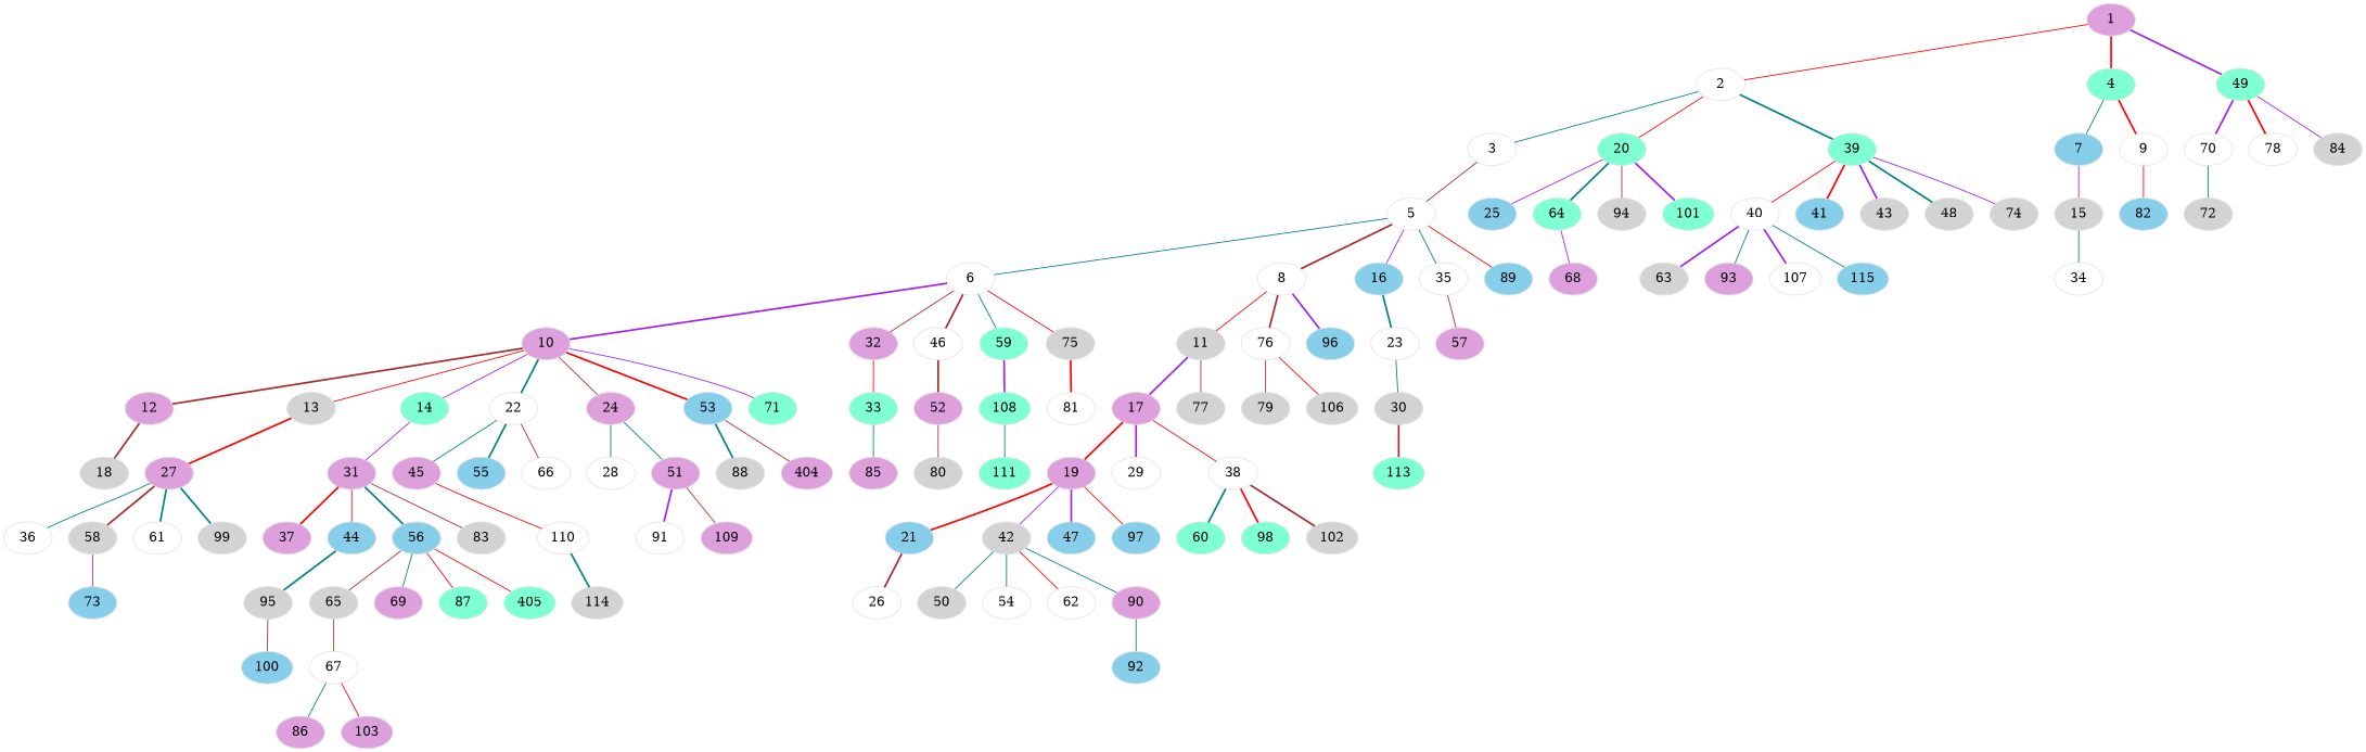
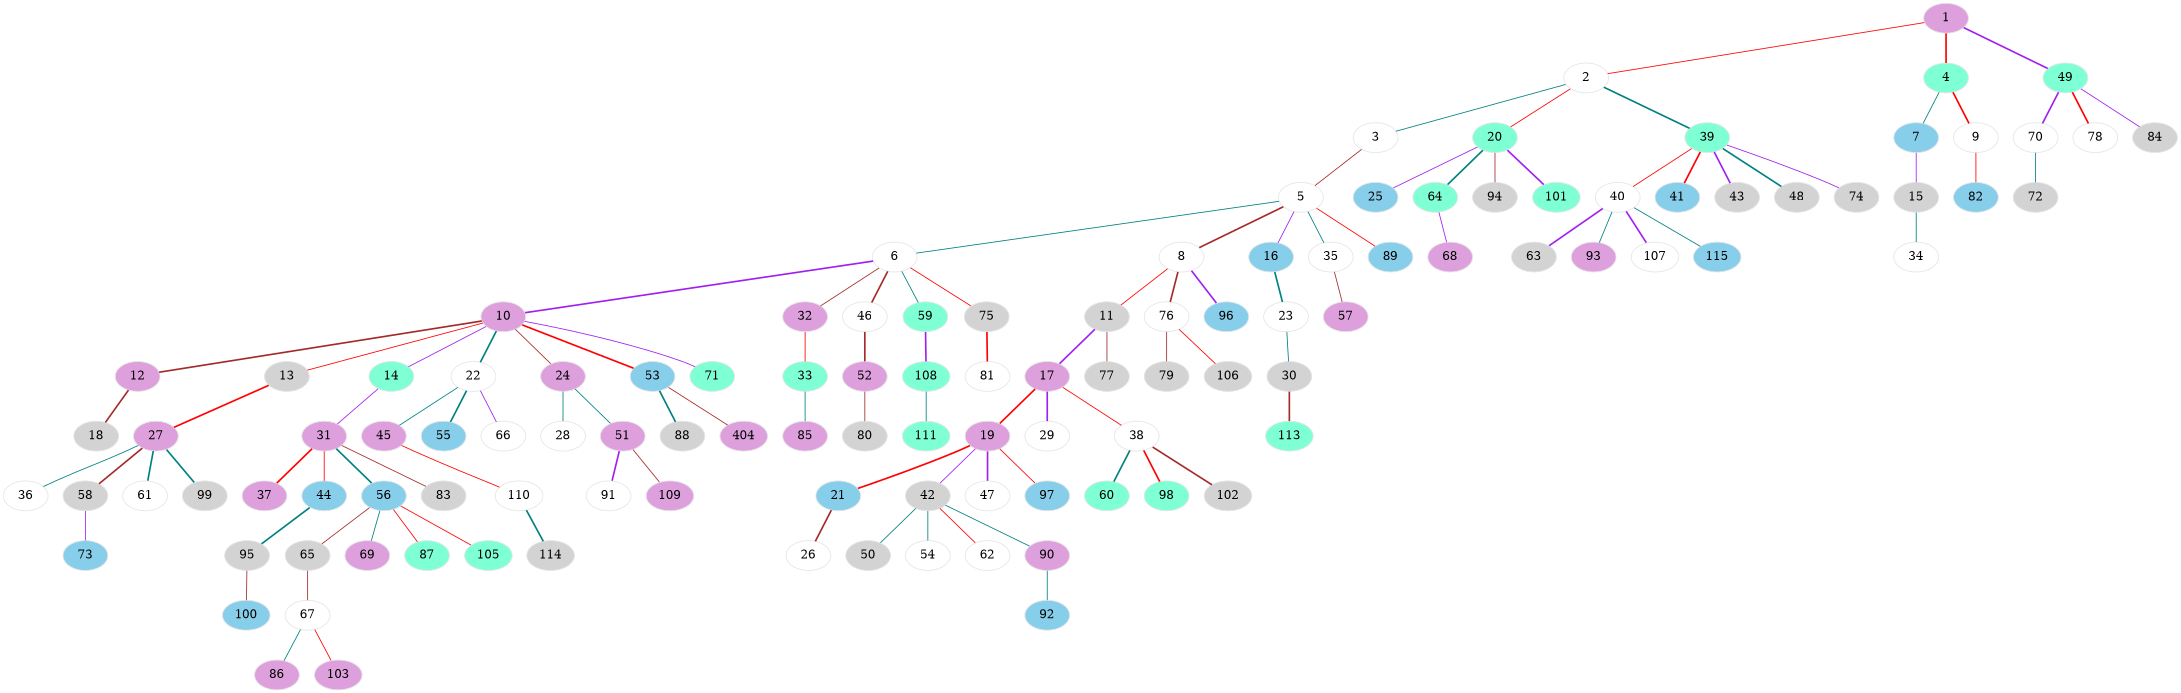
  graph {
    node [color=gray90 fillcolor=white style=filled]
    edge [color=teal style=solid]
    1 [fillcolor=plum]
    2
    4 [fillcolor=aquamarine]
    49 [fillcolor=aquamarine]
    3
    20 [fillcolor=aquamarine]
    39 [fillcolor=aquamarine]
    7 [fillcolor=skyblue]
    9
    70
    78
    84 [fillcolor=lightgrey]
    5
    25 [fillcolor=skyblue]
    64 [fillcolor=aquamarine]
    94 [fillcolor=lightgrey]
    101 [fillcolor=aquamarine]
    40
    41 [fillcolor=skyblue]
    43 [fillcolor=lightgrey]
    48 [fillcolor=lightgrey]
    74 [fillcolor=lightgrey]
    6
    8
    16 [fillcolor=skyblue]
    35
    89 [fillcolor=skyblue]
    15 [fillcolor=lightgrey]
    82 [fillcolor=skyblue]
    10 [fillcolor=plum]
    32 [fillcolor=plum]
    46
    59 [fillcolor=aquamarine]
    75 [fillcolor=lightgrey]
    11 [fillcolor=lightgrey]
    76
    96 [fillcolor=skyblue]
    23
    57 [fillcolor=plum]
    12 [fillcolor=plum]
    13 [fillcolor=lightgrey]
    14 [fillcolor=aquamarine]
    22
    24 [fillcolor=plum]
    53 [fillcolor=skyblue]
    71 [fillcolor=aquamarine]
    33 [fillcolor=aquamarine]
    52 [fillcolor=plum]
    108 [fillcolor=aquamarine]
    81
    34
    17 [fillcolor=plum]
    77 [fillcolor=lightgrey]
    79 [fillcolor=lightgrey]
    106 [fillcolor=lightgrey]
    18 [fillcolor=lightgrey]
    27 [fillcolor=plum]
    31 [fillcolor=plum]
    45 [fillcolor=plum]
    55 [fillcolor=skyblue]
    66
    28
    51 [fillcolor=plum]
    88 [fillcolor=lightgrey]
    n65 [fillcolor=plum label=404]
    19 [fillcolor=plum]
    29
    38
    36
    58 [fillcolor=lightgrey]
    61
    99 [fillcolor=lightgrey]
    37 [fillcolor=plum]
    44 [fillcolor=skyblue]
    56 [fillcolor=skyblue]
    83 [fillcolor=lightgrey]
    30 [fillcolor=lightgrey]
    21 [fillcolor=skyblue]
    42 [fillcolor=lightgrey]
-   47 [fillcolor=skyblue]
+   47
    97 [fillcolor=skyblue]
    60 [fillcolor=aquamarine]
    98 [fillcolor=aquamarine]
    102 [fillcolor=lightgrey]
    26
    50 [fillcolor=lightgrey]
    54
    62
    90 [fillcolor=plum]
    68 [fillcolor=plum]
    110
    113 [fillcolor=aquamarine]
    91
    109 [fillcolor=plum]
    73 [fillcolor=skyblue]
    95 [fillcolor=lightgrey]
    65 [fillcolor=lightgrey]
    69 [fillcolor=plum]
    87 [fillcolor=aquamarine]
-   105 [fillcolor=aquamarine label=405]
+   105 [fillcolor=aquamarine]
    85 [fillcolor=plum]
    63 [fillcolor=lightgrey]
    93 [fillcolor=plum]
    107
    n105 [fillcolor=skyblue label=115]
    92 [fillcolor=skyblue]
    100 [fillcolor=skyblue]
    114 [fillcolor=lightgrey]
    80 [fillcolor=lightgrey]
    72 [fillcolor=lightgrey]
    67
    111 [fillcolor=aquamarine]
    86 [fillcolor=plum]
    103 [fillcolor=plum]
    1 -- 2 [color=red]
    1 -- 4 [color=red style=bold]
    1 -- 49 [color=purple style=bold]
    2 -- 3
    2 -- 20 [color=red]
    2 -- 39 [style=bold]
    4 -- 7
    4 -- 9 [color=red style=bold]
    49 -- 70 [color=purple style=bold]
    49 -- 78 [color=red style=bold]
    49 -- 84 [color=purple]
    3 -- 5 [color=brown]
    20 -- 25 [color=purple]
    20 -- 64 [style=bold]
    20 -- 94 [color=brown]
    20 -- 101 [color=purple style=bold]
    39 -- 40 [color=red]
    39 -- 41 [color=red style=bold]
    39 -- 43 [color=purple style=bold]
    39 -- 48 [style=bold]
    39 -- 74 [color=purple]
    7 -- 15 [color=purple]
    9 -- 82 [color=red]
    70 -- 72
    5 -- 6
    5 -- 8 [color=brown style=bold]
    5 -- 16 [color=purple]
    5 -- 35
    5 -- 89 [color=red]
    64 -- 68 [color=purple]
    40 -- 63 [color=purple style=bold]
    40 -- 93
    40 -- 107 [color=purple style=bold]
    40 -- n105
    6 -- 10 [color=purple style=bold]
    6 -- 32 [color=brown]
    6 -- 46 [color=brown style=bold]
    6 -- 59
    6 -- 75 [color=red]
    8 -- 11 [color=red]
    8 -- 76 [color=brown style=bold]
    8 -- 96 [color=purple style=bold]
    16 -- 23 [style=bold]
    35 -- 57 [color=brown]
    15 -- 34
    10 -- 12 [color=brown style=bold]
    10 -- 13 [color=red]
    10 -- 14 [color=purple]
    10 -- 22 [style=bold]
    10 -- 24 [color=brown]
    10 -- 53 [color=red style=bold]
    10 -- 71 [color=purple]
    32 -- 33 [color=red]
    46 -- 52 [color=brown style=bold]
    59 -- 108 [color=purple style=bold]
    75 -- 81 [color=red style=bold]
    11 -- 17 [color=purple style=bold]
    11 -- 77 [color=brown]
    76 -- 79 [color=brown]
    76 -- 106 [color=red]
    23 -- 30
    12 -- 18 [color=brown style=bold]
    13 -- 27 [color=red style=bold]
    14 -- 31 [color=purple]
    22 -- 45
    22 -- 55 [style=bold]
-   22 -- 66 [color=brown]
+   22 -- 66 [color=purple]
    24 -- 28
    24 -- 51
    53 -- 88 [style=bold]
    53 -- n65 [color=brown]
    33 -- 85
    52 -- 80 [color=brown]
    108 -- 111
    17 -- 19 [color=red style=bold]
    17 -- 29 [color=purple style=bold]
    17 -- 38 [color=red]
    27 -- 36
    27 -- 58 [color=brown style=bold]
    27 -- 61 [style=bold]
    27 -- 99 [style=bold]
    31 -- 37 [color=red style=bold]
    31 -- 44 [color=red]
    31 -- 56 [style=bold]
    31 -- 83 [color=brown]
    45 -- 110 [color=red]
    51 -- 91 [color=purple style=bold]
    51 -- 109 [color=brown]
    19 -- 21 [color=red style=bold]
    19 -- 42 [color=purple]
    19 -- 47 [color=purple style=bold]
    19 -- 97 [color=red]
    38 -- 60 [style=bold]
    38 -- 98 [color=red style=bold]
    38 -- 102 [color=brown style=bold]
    58 -- 73 [color=purple]
    44 -- 95 [style=bold]
    56 -- 65 [color=brown]
    56 -- 69
    56 -- 87 [color=red]
    56 -- 105 [color=red]
    30 -- 113 [color=brown style=bold]
    21 -- 26 [color=brown style=bold]
    42 -- 50
    42 -- 54
    42 -- 62 [color=red]
    42 -- 90
    90 -- 92
    110 -- 114 [style=bold]
    95 -- 100 [color=brown]
    65 -- 67 [color=brown]
    67 -- 86
    67 -- 103 [color=red]
  }
